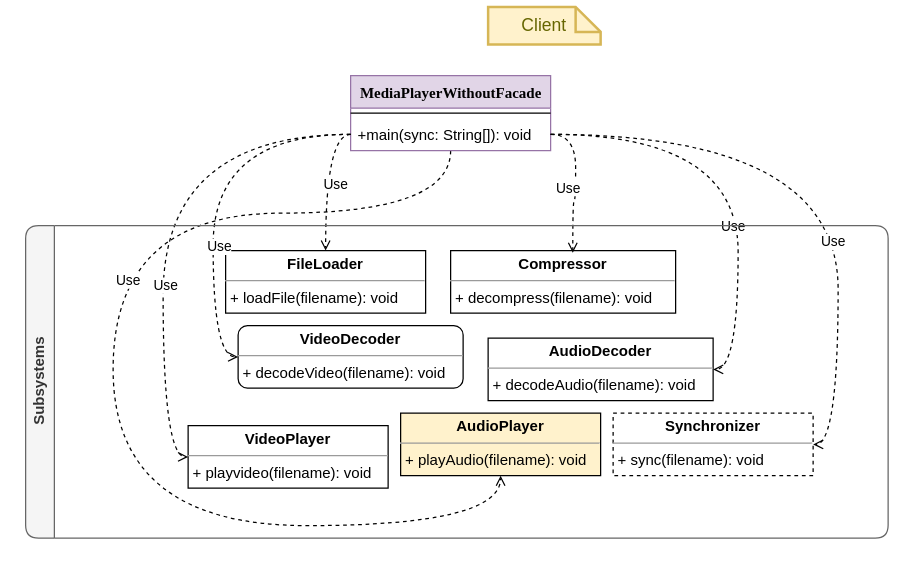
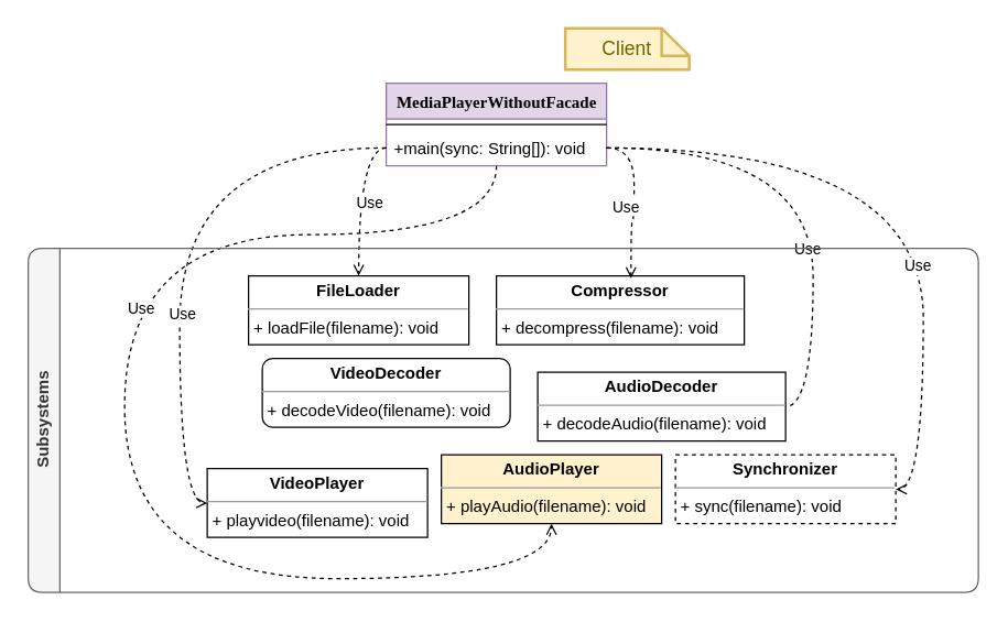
  <mxCell id="0" />
  <mxCell id="1" parent="0" />
  <mxCell id="2" style="edgeStyle=orthogonalEdgeStyle;rounded=0;orthogonalLoop=1;jettySize=auto;html=1;entryX=0.5;entryY=1;entryDx=0;entryDy=0;dashed=1;strokeColor=default;align=center;verticalAlign=middle;fontFamily=Helvetica;fontSize=11;fontColor=default;labelBackgroundColor=default;jumpStyle=none;endArrow=open;endFill=0;flowAnimation=0;curved=1;" edge="1" parent="1" source="4" target="12"><mxGeometry relative="1" as="geometry"><Array as="points"><mxPoint x="360" y="170" /><mxPoint x="90" y="170" /><mxPoint x="90" y="420" /><mxPoint x="400" y="420" /></Array></mxGeometry></mxCell>
  <mxCell id="3" value="Use" style="edgeLabel;html=1;align=center;verticalAlign=middle;resizable=0;points=[];" vertex="1" connectable="0" parent="2"><mxGeometry x="-0.189" y="11" relative="1" as="geometry"><mxPoint as="offset" /></mxGeometry></mxCell>
  <mxCell id="4" value="MediaPlayerWithoutFacade" style="swimlane;html=1;fontStyle=1;align=center;verticalAlign=top;childLayout=stackLayout;horizontal=1;startSize=26;horizontalStack=0;resizeParent=1;resizeLast=0;collapsible=1;marginBottom=0;swimlaneFillColor=#ffffff;rounded=0;shadow=0;comic=0;labelBackgroundColor=none;strokeWidth=1;fillColor=#e1d5e7;fontFamily=Verdana;fontSize=12;strokeColor=#9673a6;" parent="1" vertex="1"><mxGeometry x="280" y="60" width="160" height="60" as="geometry" /></mxCell>
  <mxCell id="5" value="" style="line;html=1;strokeWidth=1;fillColor=none;align=left;verticalAlign=middle;spacingTop=-1;spacingLeft=3;spacingRight=3;rotatable=0;labelPosition=right;points=[];portConstraint=eastwest;" parent="4" vertex="1"><mxGeometry y="26" width="160" height="8" as="geometry" /></mxCell>
  <mxCell id="6" value="+main(sync: String[]): void" style="text;html=1;strokeColor=none;fillColor=none;align=left;verticalAlign=top;spacingLeft=4;spacingRight=4;whiteSpace=wrap;overflow=hidden;rotatable=0;points=[[0,0.5],[1,0.5]];portConstraint=eastwest;" parent="4" vertex="1"><mxGeometry y="34" width="160" height="26" as="geometry" /></mxCell>
  <mxCell id="7" value="&lt;p style=&quot;margin:0px;margin-top:4px;text-align:center;&quot;&gt;&lt;b&gt;VideoDecoder&lt;/b&gt;&lt;/p&gt;&lt;hr size=&quot;1&quot;&gt;&lt;p style=&quot;margin:0px;margin-left:4px;&quot;&gt;&lt;/p&gt;&lt;p style=&quot;margin:0px;margin-left:4px;&quot;&gt;+ decodeVideo(filename): void&lt;br&gt;&lt;br&gt;&lt;/p&gt;" style="verticalAlign=top;align=left;overflow=fill;fontSize=12;fontFamily=Helvetica;html=1;shadow=0;comic=0;labelBackgroundColor=none;strokeWidth=1;rounded=1;" parent="1" vertex="1"><mxGeometry x="190" y="260" width="180" height="50" as="geometry" /></mxCell>
  <mxCell id="8" value="&lt;p style=&quot;margin:0px;margin-top:4px;text-align:center;&quot;&gt;&lt;b&gt;FileLoader&lt;/b&gt;&lt;/p&gt;&lt;hr size=&quot;1&quot;&gt;&lt;p style=&quot;margin:0px;margin-left:4px;&quot;&gt;&lt;/p&gt;&lt;p style=&quot;margin:0px;margin-left:4px;&quot;&gt;+ loadFile(filename): void&lt;br&gt;&lt;br&gt;&lt;/p&gt;" style="verticalAlign=top;align=left;overflow=fill;fontSize=12;fontFamily=Helvetica;html=1;rounded=0;shadow=0;comic=0;labelBackgroundColor=none;strokeWidth=1" vertex="1" parent="1"><mxGeometry x="180" y="200" width="160" height="50" as="geometry" /></mxCell>
  <mxCell id="9" value="&lt;p style=&quot;margin:0px;margin-top:4px;text-align:center;&quot;&gt;&lt;b&gt;Synchronizer&lt;/b&gt;&lt;/p&gt;&lt;hr size=&quot;1&quot;&gt;&lt;p style=&quot;margin:0px;margin-left:4px;&quot;&gt;&lt;/p&gt;&lt;p style=&quot;margin:0px;margin-left:4px;&quot;&gt;+ sync(filename): void&lt;br&gt;&lt;br&gt;&lt;/p&gt;" style="verticalAlign=top;align=left;overflow=fill;fontSize=12;fontFamily=Helvetica;html=1;rounded=0;shadow=0;comic=0;labelBackgroundColor=none;strokeWidth=1;dashed=1;" vertex="1" parent="1"><mxGeometry x="490" y="330" width="160" height="50" as="geometry" /></mxCell>
  <mxCell id="10" value="&lt;p style=&quot;margin:0px;margin-top:4px;text-align:center;&quot;&gt;&lt;b&gt;VideoPlayer&lt;/b&gt;&lt;/p&gt;&lt;hr size=&quot;1&quot;&gt;&lt;p style=&quot;margin:0px;margin-left:4px;&quot;&gt;&lt;/p&gt;&lt;p style=&quot;margin:0px;margin-left:4px;&quot;&gt;+ playvideo(filename): void&lt;br&gt;&lt;br&gt;&lt;/p&gt;" style="verticalAlign=top;align=left;overflow=fill;fontSize=12;fontFamily=Helvetica;html=1;rounded=0;shadow=0;comic=0;labelBackgroundColor=none;strokeWidth=1" vertex="1" parent="1"><mxGeometry x="150" y="340" width="160" height="50" as="geometry" /></mxCell>
  <mxCell id="11" value="&lt;p style=&quot;margin:0px;margin-top:4px;text-align:center;&quot;&gt;&lt;b&gt;Compressor&lt;/b&gt;&lt;/p&gt;&lt;hr size=&quot;1&quot;&gt;&lt;p style=&quot;margin:0px;margin-left:4px;&quot;&gt;&lt;/p&gt;&lt;p style=&quot;margin:0px;margin-left:4px;&quot;&gt;+ decompress(filename): void&lt;br&gt;&lt;br&gt;&lt;/p&gt;" style="verticalAlign=top;align=left;overflow=fill;fontSize=12;fontFamily=Helvetica;html=1;rounded=0;shadow=0;comic=0;labelBackgroundColor=none;strokeWidth=1" vertex="1" parent="1"><mxGeometry x="360" y="200" width="180" height="50" as="geometry" /></mxCell>
  <mxCell id="12" value="&lt;p style=&quot;margin:0px;margin-top:4px;text-align:center;&quot;&gt;&lt;b&gt;AudioPlayer&lt;/b&gt;&lt;/p&gt;&lt;hr size=&quot;1&quot;&gt;&lt;p style=&quot;margin:0px;margin-left:4px;&quot;&gt;&lt;/p&gt;&lt;p style=&quot;margin:0px;margin-left:4px;&quot;&gt;+ playAudio(filename): void&lt;br&gt;&lt;br&gt;&lt;/p&gt;" style="verticalAlign=top;align=left;overflow=fill;fontSize=12;fontFamily=Helvetica;html=1;rounded=0;shadow=0;comic=0;labelBackgroundColor=none;strokeWidth=1;fillColor=#fff2cc;" vertex="1" parent="1"><mxGeometry x="320" y="330" width="160" height="50" as="geometry" /></mxCell>
  <mxCell id="13" value="&lt;p style=&quot;margin:0px;margin-top:4px;text-align:center;&quot;&gt;&lt;b&gt;AudioDecoder&lt;/b&gt;&lt;/p&gt;&lt;hr size=&quot;1&quot;&gt;&lt;p style=&quot;margin:0px;margin-left:4px;&quot;&gt;&lt;/p&gt;&lt;p style=&quot;margin:0px;margin-left:4px;&quot;&gt;+ decodeAudio(filename): void&lt;br&gt;&lt;br&gt;&lt;/p&gt;" style="verticalAlign=top;align=left;overflow=fill;fontSize=12;fontFamily=Helvetica;html=1;rounded=0;shadow=0;comic=0;labelBackgroundColor=none;strokeWidth=1" vertex="1" parent="1"><mxGeometry x="390" y="270" width="180" height="50" as="geometry" /></mxCell>
  <mxCell id="14" style="edgeStyle=orthogonalEdgeStyle;rounded=0;orthogonalLoop=1;jettySize=auto;html=1;entryX=0;entryY=0.5;entryDx=0;entryDy=0;dashed=1;strokeColor=default;align=center;verticalAlign=middle;fontFamily=Helvetica;fontSize=11;fontColor=default;labelBackgroundColor=default;jumpStyle=none;endArrow=open;endFill=0;flowAnimation=0;curved=1;" edge="1" parent="1" source="6" target="10"><mxGeometry relative="1" as="geometry" /></mxCell>
  <mxCell id="15" value="Use" style="edgeLabel;html=1;align=center;verticalAlign=middle;resizable=0;points=[];" vertex="1" connectable="0" parent="14"><mxGeometry x="0.262" y="1" relative="1" as="geometry"><mxPoint as="offset" /></mxGeometry></mxCell>
  <mxCell id="16" style="edgeStyle=orthogonalEdgeStyle;rounded=0;orthogonalLoop=1;jettySize=auto;html=1;entryX=1;entryY=0.5;entryDx=0;entryDy=0;dashed=1;strokeColor=default;align=center;verticalAlign=middle;fontFamily=Helvetica;fontSize=11;fontColor=default;labelBackgroundColor=default;jumpStyle=none;endArrow=open;endFill=0;flowAnimation=0;curved=1;" edge="1" parent="1" source="6" target="9"><mxGeometry relative="1" as="geometry" /></mxCell>
  <mxCell id="17" value="Use" style="edgeLabel;html=1;align=center;verticalAlign=middle;resizable=0;points=[];" vertex="1" connectable="0" parent="16"><mxGeometry x="0.265" y="-5" relative="1" as="geometry"><mxPoint as="offset" /></mxGeometry></mxCell>
- <mxCell id="18" style="edgeStyle=orthogonalEdgeStyle;rounded=0;orthogonalLoop=1;jettySize=auto;html=1;entryX=1;entryY=0.5;entryDx=0;entryDy=0;dashed=1;strokeColor=default;align=center;verticalAlign=middle;fontFamily=Helvetica;fontSize=11;fontColor=default;labelBackgroundColor=default;jumpStyle=none;endArrow=open;endFill=0;flowAnimation=0;curved=1;" edge="1" parent="1" source="6" target="13"><mxGeometry relative="1" as="geometry" /></mxCell>
+ <mxCell id="18" style="edgeStyle=orthogonalEdgeStyle;rounded=0;orthogonalLoop=1;jettySize=auto;html=1;entryX=1;entryY=0.5;entryDx=0;entryDy=0;dashed=1;strokeColor=default;align=center;verticalAlign=middle;fontFamily=Helvetica;fontSize=11;fontColor=default;labelBackgroundColor=default;jumpStyle=none;endArrow=none;endFill=0;flowAnimation=0;curved=1;" edge="1" parent="1" source="6" target="13"><mxGeometry relative="1" as="geometry" /></mxCell>
  <mxCell id="19" value="Use" style="edgeLabel;html=1;align=center;verticalAlign=middle;resizable=0;points=[];" vertex="1" connectable="0" parent="18"><mxGeometry x="0.246" y="-5" relative="1" as="geometry"><mxPoint as="offset" /></mxGeometry></mxCell>
- <mxCell id="20" style="edgeStyle=orthogonalEdgeStyle;rounded=0;orthogonalLoop=1;jettySize=auto;html=1;entryX=0;entryY=0.5;entryDx=0;entryDy=0;dashed=1;strokeColor=default;align=center;verticalAlign=middle;fontFamily=Helvetica;fontSize=11;fontColor=default;labelBackgroundColor=default;jumpStyle=none;endArrow=open;endFill=0;flowAnimation=0;curved=1;" edge="1" parent="1" source="6" target="7"><mxGeometry relative="1" as="geometry" /></mxCell>
- <mxCell id="21" value="Use" style="edgeLabel;html=1;align=center;verticalAlign=middle;resizable=0;points=[];" vertex="1" connectable="0" parent="20"><mxGeometry x="0.292" y="4" relative="1" as="geometry"><mxPoint as="offset" /></mxGeometry></mxCell>
  <mxCell id="22" style="edgeStyle=orthogonalEdgeStyle;rounded=0;orthogonalLoop=1;jettySize=auto;html=1;entryX=0.5;entryY=0;entryDx=0;entryDy=0;dashed=1;strokeColor=default;align=center;verticalAlign=middle;fontFamily=Helvetica;fontSize=11;fontColor=default;labelBackgroundColor=default;jumpStyle=none;endArrow=open;endFill=0;flowAnimation=0;curved=1;" edge="1" parent="1" source="6" target="8"><mxGeometry relative="1" as="geometry" /></mxCell>
  <mxCell id="23" value="Use" style="edgeLabel;html=1;align=center;verticalAlign=middle;resizable=0;points=[];" vertex="1" connectable="0" parent="22"><mxGeometry x="0.044" y="7" relative="1" as="geometry"><mxPoint as="offset" /></mxGeometry></mxCell>
  <mxCell id="24" style="edgeStyle=orthogonalEdgeStyle;rounded=0;orthogonalLoop=1;jettySize=auto;html=1;entryX=0.543;entryY=0.036;entryDx=0;entryDy=0;entryPerimeter=0;jumpStyle=none;curved=1;flowAnimation=0;endArrow=open;endFill=0;dashed=1;" edge="1" parent="1" source="6" target="11"><mxGeometry relative="1" as="geometry" /></mxCell>
  <mxCell id="25" value="Use" style="edgeLabel;html=1;align=center;verticalAlign=middle;resizable=0;points=[];" vertex="1" connectable="0" parent="24"><mxGeometry x="0.059" y="-7" relative="1" as="geometry"><mxPoint as="offset" /></mxGeometry></mxCell>
  <mxCell id="26" value="Subsystems" style="swimlane;horizontal=0;whiteSpace=wrap;html=1;fillColor=#f5f5f5;fontColor=#333333;strokeColor=#666666;rounded=1;" vertex="1" parent="1"><mxGeometry x="20" y="180" width="690" height="250" as="geometry" /></mxCell>
- <mxCell id="27" value="Client" style="shape=note;strokeWidth=2;fontSize=14;size=20;whiteSpace=wrap;html=1;fillColor=#fff2cc;strokeColor=#d6b656;fontColor=#666600;" vertex="1" parent="1"><mxGeometry x="390" y="5" width="90" height="30" as="geometry" /></mxCell>
+ <mxCell id="27" value="Client" style="shape=note;strokeWidth=2;fontSize=14;size=20;whiteSpace=wrap;html=1;fillColor=#fff2cc;strokeColor=#d6b656;fontColor=#666600;" vertex="1" parent="1"><mxGeometry x="410" y="20" width="90" height="30" as="geometry" /></mxCell>
